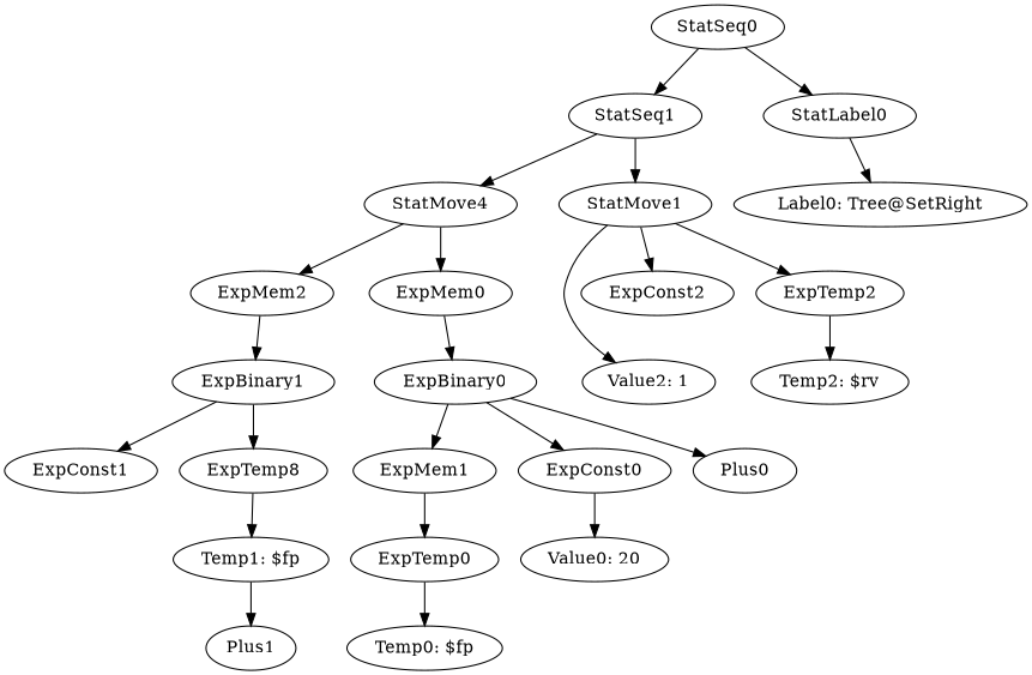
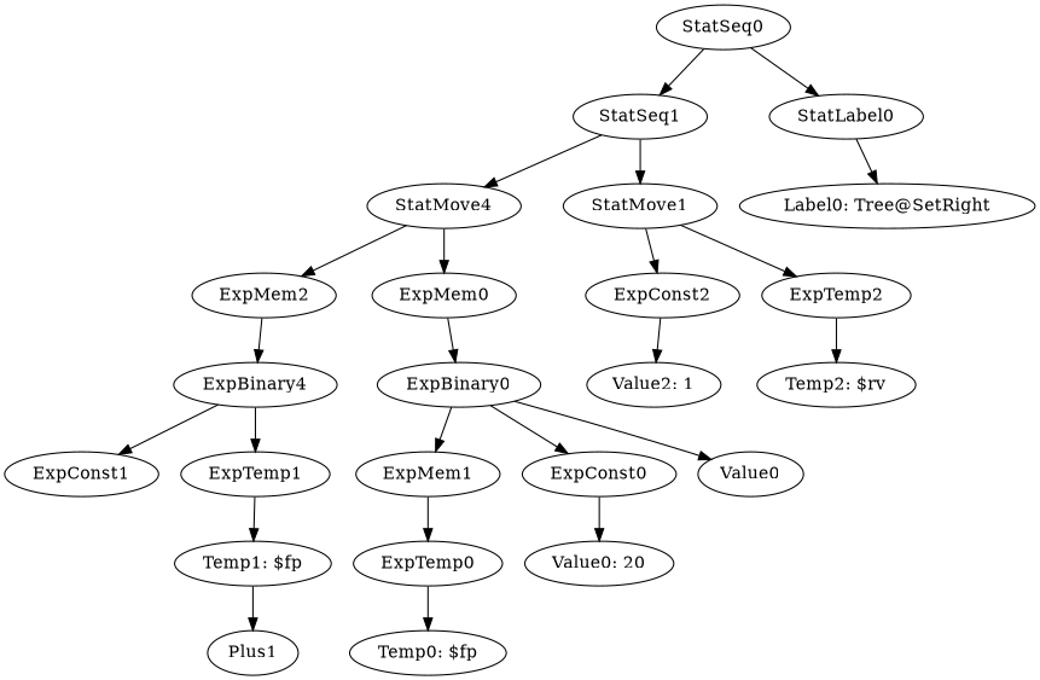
  digraph {
    ordering=out
    ExpConst2
    "Value2: 1"
    ExpTemp2
    "Temp2: $rv"
    n5 [label=StatMove4]
    StatSeq1
    StatMove1
    ExpMem2
    ExpMem0
-   ExpBinary1
+   ExpBinary1 [label=ExpBinary4]
    ExpBinary0
    ExpConst1
-   ExpTemp1 [label=ExpTemp8]
+   ExpTemp1
    "Temp1: $fp"
    ExpTemp0
    "Temp0: $fp"
    StatSeq0
    StatLabel0
    "Label0: Tree@SetRight"
    ExpMem1
    ExpConst0
    "Value0: 20"
-   Plus0
+   Plus0 [label=Value0]
    Plus1
-   StatMove1 -> "Value2: 1"
+   ExpConst2 -> "Value2: 1"
    ExpTemp2 -> "Temp2: $rv"
    n5 -> ExpMem2
    n5 -> ExpMem0
    StatSeq1 -> n5
    StatSeq1 -> StatMove1
    StatMove1 -> ExpConst2
    StatMove1 -> ExpTemp2
    ExpMem2 -> ExpBinary1
    ExpMem0 -> ExpBinary0
    ExpBinary1 -> ExpConst1
    ExpBinary1 -> ExpTemp1
    ExpBinary0 -> ExpMem1
    ExpBinary0 -> ExpConst0
    ExpBinary0 -> Plus0
    ExpTemp1 -> "Temp1: $fp"
    "Temp1: $fp" -> Plus1
    ExpTemp0 -> "Temp0: $fp"
    StatSeq0 -> StatSeq1
    StatSeq0 -> StatLabel0
    StatLabel0 -> "Label0: Tree@SetRight"
    ExpMem1 -> ExpTemp0
    ExpConst0 -> "Value0: 20"
  }
